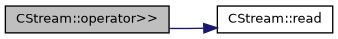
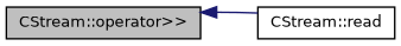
  digraph {
    rankdir=LR
    node [color=black fontname=Helvetica fontsize=10 shape=record style=filled]
    n1 [fillcolor=grey75 fontcolor=black height=0.2 label="CStream::operator\>\>" width=0.4]
    n2 [fillcolor=white height=0.2 label="CStream::read" width=0.4]
-   n1 -> n2 [color=midnightblue fontname=Helvetica fontsize=10 labelfontname=Helvetica labelfontsize=10 style=solid]
+   n2 -> n1 [color=midnightblue fontname=Helvetica fontsize=10 labelfontname=Helvetica labelfontsize=10 style=solid]
  }
